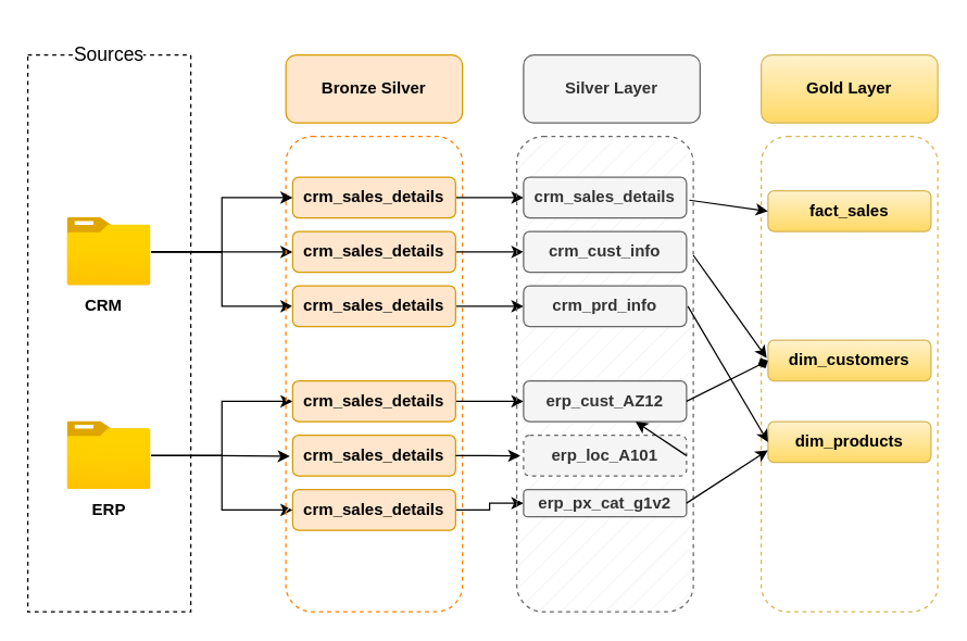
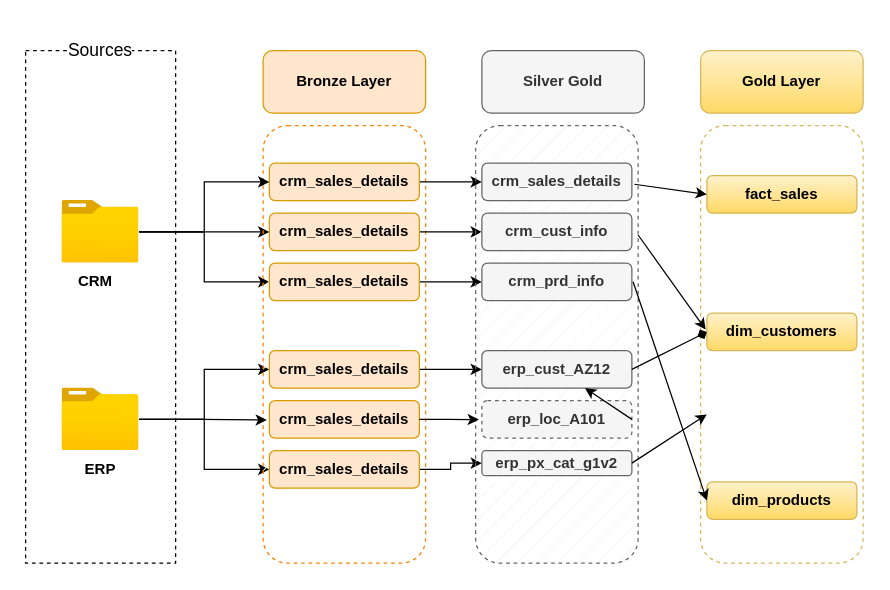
  <mxCell id="0" />
  <mxCell id="1" parent="0" />
  <mxCell id="2" value="" style="rounded=0;whiteSpace=wrap;html=1;fillColor=none;dashed=1;" parent="1" vertex="1"><mxGeometry x="20" y="40" width="120" height="410" as="geometry" /></mxCell>
  <mxCell id="3" value="&lt;font style=&quot;font-size: 14px;&quot;&gt;Sources&lt;/font&gt;" style="rounded=1;whiteSpace=wrap;html=1;strokeColor=none;fillColor=default;" parent="1" vertex="1"><mxGeometry x="55" y="20" width="50" height="40" as="geometry" /></mxCell>
  <mxCell id="4" style="edgeStyle=orthogonalEdgeStyle;rounded=0;orthogonalLoop=1;jettySize=auto;html=1;entryX=0;entryY=0.5;entryDx=0;entryDy=0;" parent="1" source="6" target="17" edge="1"><mxGeometry relative="1" as="geometry" /></mxCell>
  <mxCell id="5" style="edgeStyle=orthogonalEdgeStyle;rounded=0;orthogonalLoop=1;jettySize=auto;html=1;entryX=0;entryY=0.5;entryDx=0;entryDy=0;" parent="1" source="6" target="19" edge="1"><mxGeometry relative="1" as="geometry" /></mxCell>
  <mxCell id="6" value="" style="image;aspect=fixed;html=1;points=[];align=center;fontSize=12;image=img/lib/azure2/general/Folder_Blank.svg;" parent="1" vertex="1"><mxGeometry x="49.18" y="160" width="61.61" height="50" as="geometry" /></mxCell>
  <mxCell id="7" value="&lt;b&gt;CRM&lt;/b&gt;" style="rounded=1;whiteSpace=wrap;html=1;strokeColor=none;fillColor=none;" parent="1" vertex="1"><mxGeometry x="40.82" y="210" width="70" height="30" as="geometry" /></mxCell>
  <mxCell id="8" style="edgeStyle=orthogonalEdgeStyle;rounded=0;orthogonalLoop=1;jettySize=auto;html=1;entryX=0;entryY=0.5;entryDx=0;entryDy=0;" parent="1" source="10" target="21" edge="1"><mxGeometry relative="1" as="geometry" /></mxCell>
  <mxCell id="9" style="edgeStyle=orthogonalEdgeStyle;rounded=0;orthogonalLoop=1;jettySize=auto;html=1;entryX=0;entryY=0.5;entryDx=0;entryDy=0;" parent="1" source="10" target="24" edge="1"><mxGeometry relative="1" as="geometry" /></mxCell>
  <mxCell id="10" value="" style="image;aspect=fixed;html=1;points=[];align=center;fontSize=12;image=img/lib/azure2/general/Folder_Blank.svg;" parent="1" vertex="1"><mxGeometry x="49.2" y="310" width="61.61" height="50" as="geometry" /></mxCell>
  <mxCell id="11" value="&lt;b&gt;ERP&lt;/b&gt;" style="rounded=1;whiteSpace=wrap;html=1;strokeColor=none;fillColor=none;" parent="1" vertex="1"><mxGeometry x="44.99" y="360" width="70" height="30" as="geometry" /></mxCell>
  <mxCell id="12" value="" style="rounded=1;whiteSpace=wrap;html=1;fillColor=default;dashed=1;strokeColor=#FF8000;fillStyle=hatch;" parent="1" vertex="1"><mxGeometry x="210" y="100" width="130" height="350" as="geometry" /></mxCell>
- <mxCell id="13" value="&lt;b&gt;Bronze Silver&lt;/b&gt;" style="rounded=1;whiteSpace=wrap;html=1;fillColor=#ffe6cc;strokeColor=#d79b00;fillStyle=auto;" parent="1" vertex="1"><mxGeometry x="210" y="40" width="130" height="50" as="geometry" /></mxCell>
+ <mxCell id="13" value="&lt;b&gt;Bronze Layer&lt;/b&gt;" style="rounded=1;whiteSpace=wrap;html=1;fillColor=#ffe6cc;strokeColor=#d79b00;fillStyle=auto;" parent="1" vertex="1"><mxGeometry x="210" y="40" width="130" height="50" as="geometry" /></mxCell>
  <mxCell id="14" style="edgeStyle=orthogonalEdgeStyle;rounded=0;orthogonalLoop=1;jettySize=auto;html=1;entryX=0;entryY=0.5;entryDx=0;entryDy=0;" parent="1" source="15" target="30" edge="1"><mxGeometry relative="1" as="geometry" /></mxCell>
  <mxCell id="15" value="&lt;b&gt;crm_sales_details&lt;/b&gt;" style="rounded=1;whiteSpace=wrap;html=1;fillColor=#ffe6cc;strokeColor=#d79b00;fillStyle=auto;" parent="1" vertex="1"><mxGeometry x="215" y="130" width="120" height="30" as="geometry" /></mxCell>
  <mxCell id="16" style="edgeStyle=orthogonalEdgeStyle;rounded=0;orthogonalLoop=1;jettySize=auto;html=1;entryX=0;entryY=0.5;entryDx=0;entryDy=0;" parent="1" source="17" target="31" edge="1"><mxGeometry relative="1" as="geometry" /></mxCell>
  <mxCell id="17" value="&lt;b&gt;crm_sales_details&lt;/b&gt;" style="rounded=1;whiteSpace=wrap;html=1;fillColor=#ffe6cc;strokeColor=#d79b00;fillStyle=auto;" parent="1" vertex="1"><mxGeometry x="215" y="170" width="120" height="30" as="geometry" /></mxCell>
  <mxCell id="18" style="edgeStyle=orthogonalEdgeStyle;rounded=0;orthogonalLoop=1;jettySize=auto;html=1;exitX=1;exitY=0.5;exitDx=0;exitDy=0;" parent="1" source="19" target="32" edge="1"><mxGeometry relative="1" as="geometry" /></mxCell>
  <mxCell id="19" value="&lt;b&gt;crm_sales_details&lt;/b&gt;" style="rounded=1;whiteSpace=wrap;html=1;fillColor=#ffe6cc;strokeColor=#d79b00;fillStyle=auto;" parent="1" vertex="1"><mxGeometry x="215" y="210" width="120" height="30" as="geometry" /></mxCell>
  <mxCell id="20" style="edgeStyle=orthogonalEdgeStyle;rounded=0;orthogonalLoop=1;jettySize=auto;html=1;entryX=0;entryY=0.5;entryDx=0;entryDy=0;" parent="1" source="21" target="33" edge="1"><mxGeometry relative="1" as="geometry" /></mxCell>
  <mxCell id="21" value="&lt;b&gt;crm_sales_details&lt;/b&gt;" style="rounded=1;whiteSpace=wrap;html=1;fillColor=#ffe6cc;strokeColor=#d79b00;fillStyle=auto;" parent="1" vertex="1"><mxGeometry x="215" y="280" width="120" height="30" as="geometry" /></mxCell>
  <mxCell id="22" value="&lt;b&gt;crm_sales_details&lt;/b&gt;" style="rounded=1;whiteSpace=wrap;html=1;fillColor=#ffe6cc;strokeColor=#d79b00;fillStyle=auto;" parent="1" vertex="1"><mxGeometry x="215" y="320" width="120" height="30" as="geometry" /></mxCell>
  <mxCell id="23" style="edgeStyle=orthogonalEdgeStyle;rounded=0;orthogonalLoop=1;jettySize=auto;html=1;entryX=0;entryY=0.5;entryDx=0;entryDy=0;" parent="1" source="24" target="35" edge="1"><mxGeometry relative="1" as="geometry" /></mxCell>
  <mxCell id="24" value="&lt;b&gt;crm_sales_details&lt;/b&gt;" style="rounded=1;whiteSpace=wrap;html=1;fillColor=#ffe6cc;strokeColor=#d79b00;fillStyle=auto;" parent="1" vertex="1"><mxGeometry x="215" y="360" width="120" height="30" as="geometry" /></mxCell>
  <mxCell id="25" style="edgeStyle=orthogonalEdgeStyle;rounded=0;orthogonalLoop=1;jettySize=auto;html=1;entryX=0;entryY=0.5;entryDx=0;entryDy=0;" parent="1" source="6" target="15" edge="1"><mxGeometry relative="1" as="geometry" /></mxCell>
  <mxCell id="26" style="edgeStyle=orthogonalEdgeStyle;rounded=0;orthogonalLoop=1;jettySize=auto;html=1;entryX=0.023;entryY=0.673;entryDx=0;entryDy=0;entryPerimeter=0;" parent="1" source="10" target="12" edge="1"><mxGeometry relative="1" as="geometry" /></mxCell>
  <mxCell id="27" value="" style="rounded=1;whiteSpace=wrap;html=1;fillColor=#f5f5f5;dashed=1;strokeColor=#666666;fillStyle=hatch;fontColor=#333333;" parent="1" vertex="1"><mxGeometry x="380" y="100" width="130" height="350" as="geometry" /></mxCell>
- <mxCell id="28" value="&lt;b&gt;Silver Layer&lt;/b&gt;" style="rounded=1;whiteSpace=wrap;html=1;fillColor=#f5f5f5;strokeColor=#666666;fillStyle=auto;fontColor=#333333;" parent="1" vertex="1"><mxGeometry x="385" y="40" width="130" height="50" as="geometry" /></mxCell>
+ <mxCell id="28" value="&lt;b&gt;Silver Gold&lt;/b&gt;" style="rounded=1;whiteSpace=wrap;html=1;fillColor=#f5f5f5;strokeColor=#666666;fillStyle=auto;fontColor=#333333;" parent="1" vertex="1"><mxGeometry x="385" y="40" width="130" height="50" as="geometry" /></mxCell>
  <mxCell id="29" value="" style="rounded=1;whiteSpace=wrap;html=1;fillColor=none;dashed=1;strokeColor=#d6b656;fillStyle=hatch;" parent="1" vertex="1"><mxGeometry x="560" y="100" width="130" height="350" as="geometry" /></mxCell>
  <mxCell id="30" value="&lt;b&gt;crm_sales_details&lt;/b&gt;" style="rounded=1;whiteSpace=wrap;html=1;fillColor=#f5f5f5;strokeColor=#666666;fillStyle=auto;fontColor=#333333;" parent="1" vertex="1"><mxGeometry x="385" y="130" width="120" height="30" as="geometry" /></mxCell>
  <mxCell id="31" value="&lt;b&gt;crm_cust_info&lt;/b&gt;" style="rounded=1;whiteSpace=wrap;html=1;fillColor=#f5f5f5;strokeColor=#666666;fillStyle=auto;fontColor=#333333;" parent="1" vertex="1"><mxGeometry x="385" y="170" width="120" height="30" as="geometry" /></mxCell>
  <mxCell id="32" value="&lt;b&gt;crm_prd_info&lt;/b&gt;" style="rounded=1;whiteSpace=wrap;html=1;fillColor=#f5f5f5;strokeColor=#666666;fillStyle=auto;fontColor=#333333;" parent="1" vertex="1"><mxGeometry x="385" y="210" width="120" height="30" as="geometry" /></mxCell>
  <mxCell id="33" value="&lt;b&gt;erp_cust_AZ12&lt;/b&gt;" style="rounded=1;whiteSpace=wrap;html=1;fillColor=#f5f5f5;strokeColor=#666666;fillStyle=auto;fontColor=#333333;" parent="1" vertex="1"><mxGeometry x="385" y="280" width="120" height="30" as="geometry" /></mxCell>
  <mxCell id="34" value="&lt;b&gt;erp_loc_A101&lt;/b&gt;" style="rounded=1;whiteSpace=wrap;html=1;fillColor=#f5f5f5;strokeColor=#666666;fillStyle=auto;fontColor=#333333;dashed=1;" parent="1" vertex="1"><mxGeometry x="385" y="320" width="120" height="30" as="geometry" /></mxCell>
  <mxCell id="35" value="&lt;b&gt;erp_px_cat_g1v2&lt;/b&gt;" style="rounded=1;whiteSpace=wrap;html=1;fillColor=#f5f5f5;strokeColor=#666666;fillStyle=auto;fontColor=#333333;" parent="1" vertex="1"><mxGeometry x="385" y="360" width="120" height="20" as="geometry" /></mxCell>
  <mxCell id="36" style="edgeStyle=orthogonalEdgeStyle;rounded=0;orthogonalLoop=1;jettySize=auto;html=1;entryX=0.02;entryY=0.672;entryDx=0;entryDy=0;entryPerimeter=0;" parent="1" source="22" target="27" edge="1"><mxGeometry relative="1" as="geometry" /></mxCell>
  <mxCell id="37" value="&lt;b&gt;Gold Layer&lt;/b&gt;" style="rounded=1;whiteSpace=wrap;html=1;fillColor=#fff2cc;strokeColor=#d6b656;fillStyle=auto;gradientColor=#ffd966;" vertex="1" parent="1"><mxGeometry x="560" y="40" width="130" height="50" as="geometry" /></mxCell>
  <mxCell id="38" value="&lt;b&gt;fact_sales&lt;/b&gt;" style="rounded=1;whiteSpace=wrap;html=1;fillColor=#fff2cc;strokeColor=#d6b656;fillStyle=auto;gradientColor=#ffd966;" vertex="1" parent="1"><mxGeometry x="565" y="140" width="120" height="30" as="geometry" /></mxCell>
  <mxCell id="39" value="&lt;b&gt;dim_customers&lt;/b&gt;" style="rounded=1;whiteSpace=wrap;html=1;fillColor=#fff2cc;strokeColor=#d6b656;fillStyle=auto;gradientColor=#ffd966;" vertex="1" parent="1"><mxGeometry x="565" y="250" width="120" height="30" as="geometry" /></mxCell>
- <mxCell id="40" value="&lt;b&gt;dim_products&lt;/b&gt;" style="rounded=1;whiteSpace=wrap;html=1;fillColor=#fff2cc;strokeColor=#d6b656;fillStyle=auto;gradientColor=#ffd966;" vertex="1" parent="1"><mxGeometry x="565" y="310" width="120" height="30" as="geometry" /></mxCell>
+ <mxCell id="40" value="&lt;b&gt;dim_products&lt;/b&gt;" style="rounded=1;whiteSpace=wrap;html=1;fillColor=#fff2cc;strokeColor=#d6b656;fillStyle=auto;gradientColor=#ffd966;" vertex="1" parent="1"><mxGeometry x="565" y="385" width="120" height="30" as="geometry" /></mxCell>
  <mxCell id="41" value="" style="endArrow=classic;html=1;rounded=0;exitX=0.977;exitY=0.134;exitDx=0;exitDy=0;exitPerimeter=0;entryX=0;entryY=0.5;entryDx=0;entryDy=0;" edge="1" parent="1" source="27" target="38"><mxGeometry width="50" height="50" relative="1" as="geometry"><mxPoint x="515" y="160" as="sourcePoint" /><mxPoint x="565" y="110" as="targetPoint" /></mxGeometry></mxCell>
  <mxCell id="42" value="" style="endArrow=classic;html=1;rounded=0;exitX=1;exitY=0.25;exitDx=0;exitDy=0;entryX=0.031;entryY=0.466;entryDx=0;entryDy=0;entryPerimeter=0;" edge="1" parent="1" source="27" target="29"><mxGeometry width="50" height="50" relative="1" as="geometry"><mxPoint x="530" y="190" as="sourcePoint" /><mxPoint x="588" y="198" as="targetPoint" /></mxGeometry></mxCell>
  <mxCell id="43" value="" style="endArrow=classic;html=1;rounded=0;exitX=0.969;exitY=0.357;exitDx=0;exitDy=0;entryX=0;entryY=0.5;entryDx=0;entryDy=0;exitPerimeter=0;" edge="1" parent="1" source="27" target="40"><mxGeometry width="50" height="50" relative="1" as="geometry"><mxPoint x="520" y="230" as="sourcePoint" /><mxPoint x="574" y="305" as="targetPoint" /></mxGeometry></mxCell>
  <mxCell id="44" value="" style="endArrow=diamond;html=1;rounded=0;exitX=1;exitY=0.5;exitDx=0;exitDy=0;entryX=0;entryY=0.5;entryDx=0;entryDy=0;" edge="1" parent="1" source="33" target="39"><mxGeometry width="50" height="50" relative="1" as="geometry"><mxPoint x="540" y="320" as="sourcePoint" /><mxPoint x="594" y="395" as="targetPoint" /></mxGeometry></mxCell>
  <mxCell id="45" value="" style="endArrow=classic;html=1;rounded=0;exitX=1;exitY=0.5;exitDx=0;exitDy=0;" edge="1" parent="1" source="34" target="33"><mxGeometry width="50" height="50" relative="1" as="geometry"><mxPoint x="530" y="350" as="sourcePoint" /><mxPoint x="590" y="320" as="targetPoint" /></mxGeometry></mxCell>
  <mxCell id="46" value="" style="endArrow=classic;html=1;rounded=0;exitX=1;exitY=0.5;exitDx=0;exitDy=0;entryX=0.038;entryY=0.66;entryDx=0;entryDy=0;entryPerimeter=0;" edge="1" parent="1" source="35" target="29"><mxGeometry width="50" height="50" relative="1" as="geometry"><mxPoint x="515" y="402" as="sourcePoint" /><mxPoint x="575" y="340" as="targetPoint" /></mxGeometry></mxCell>
